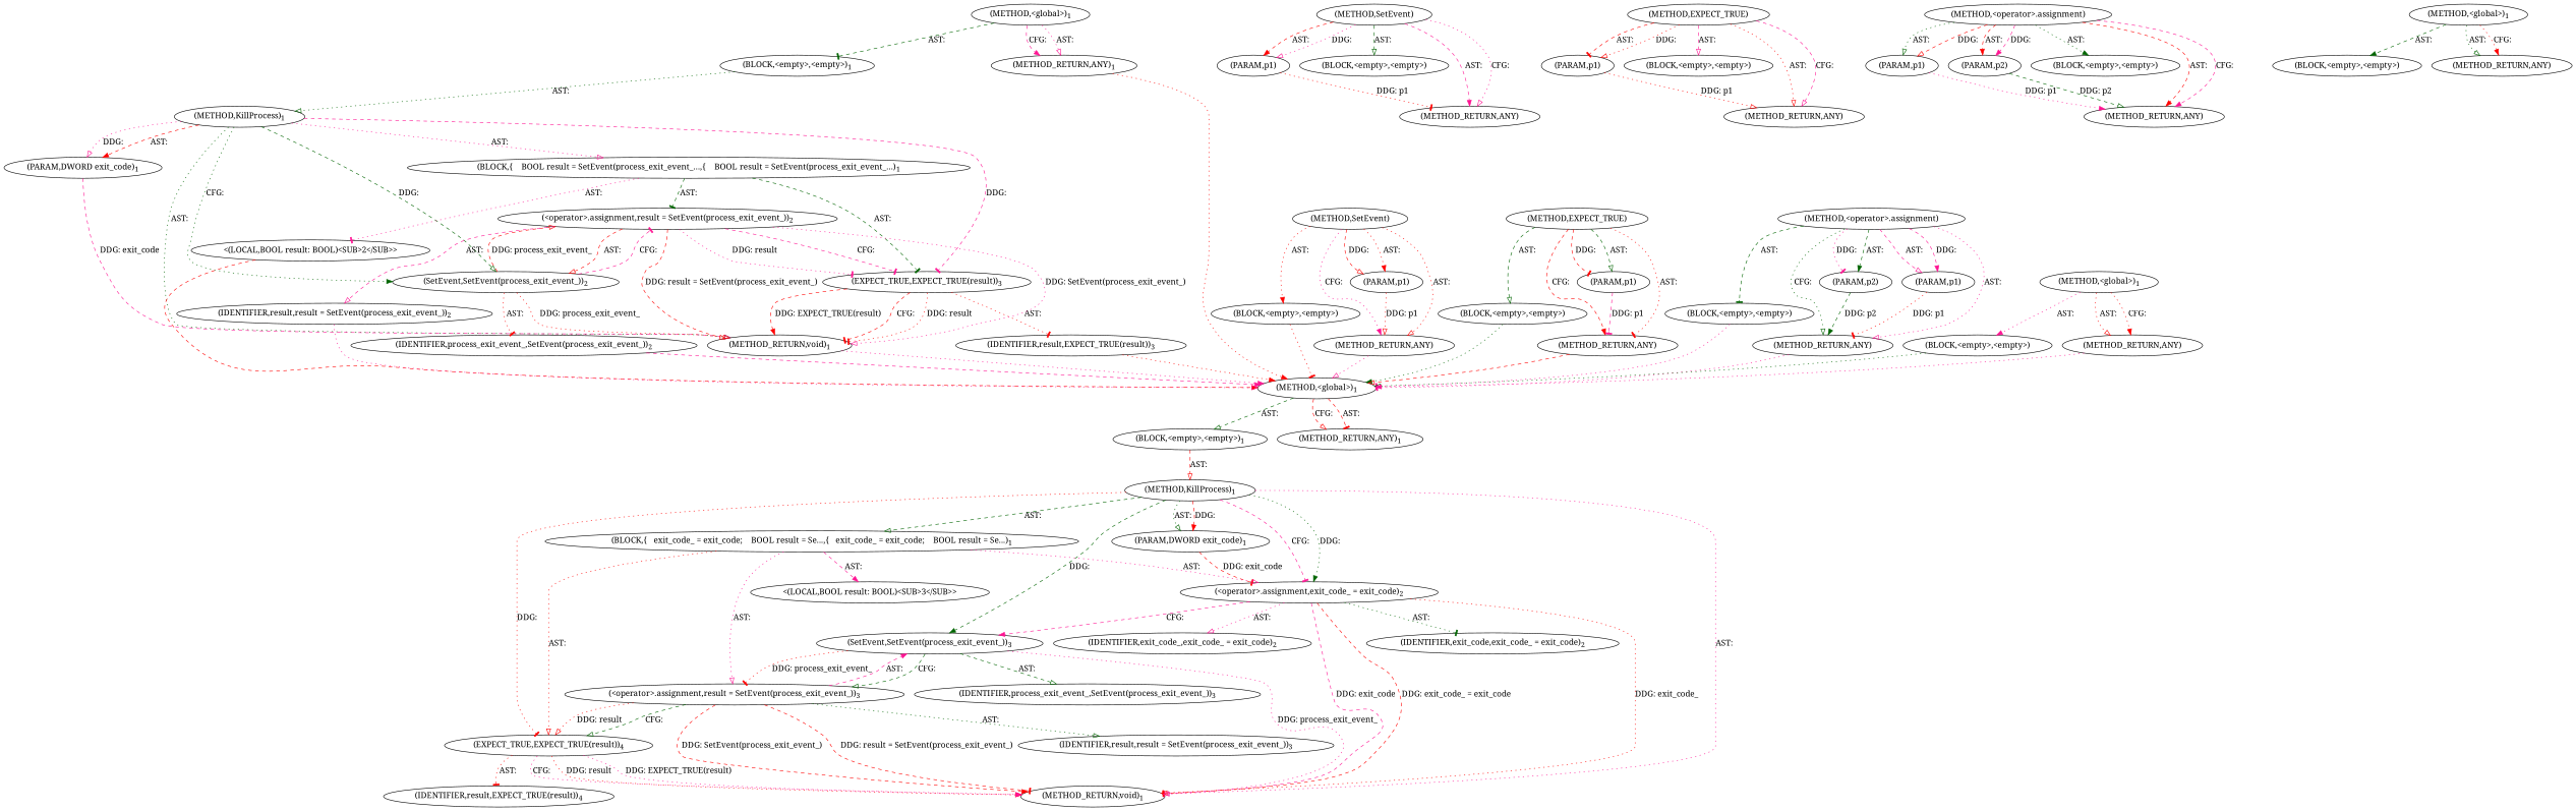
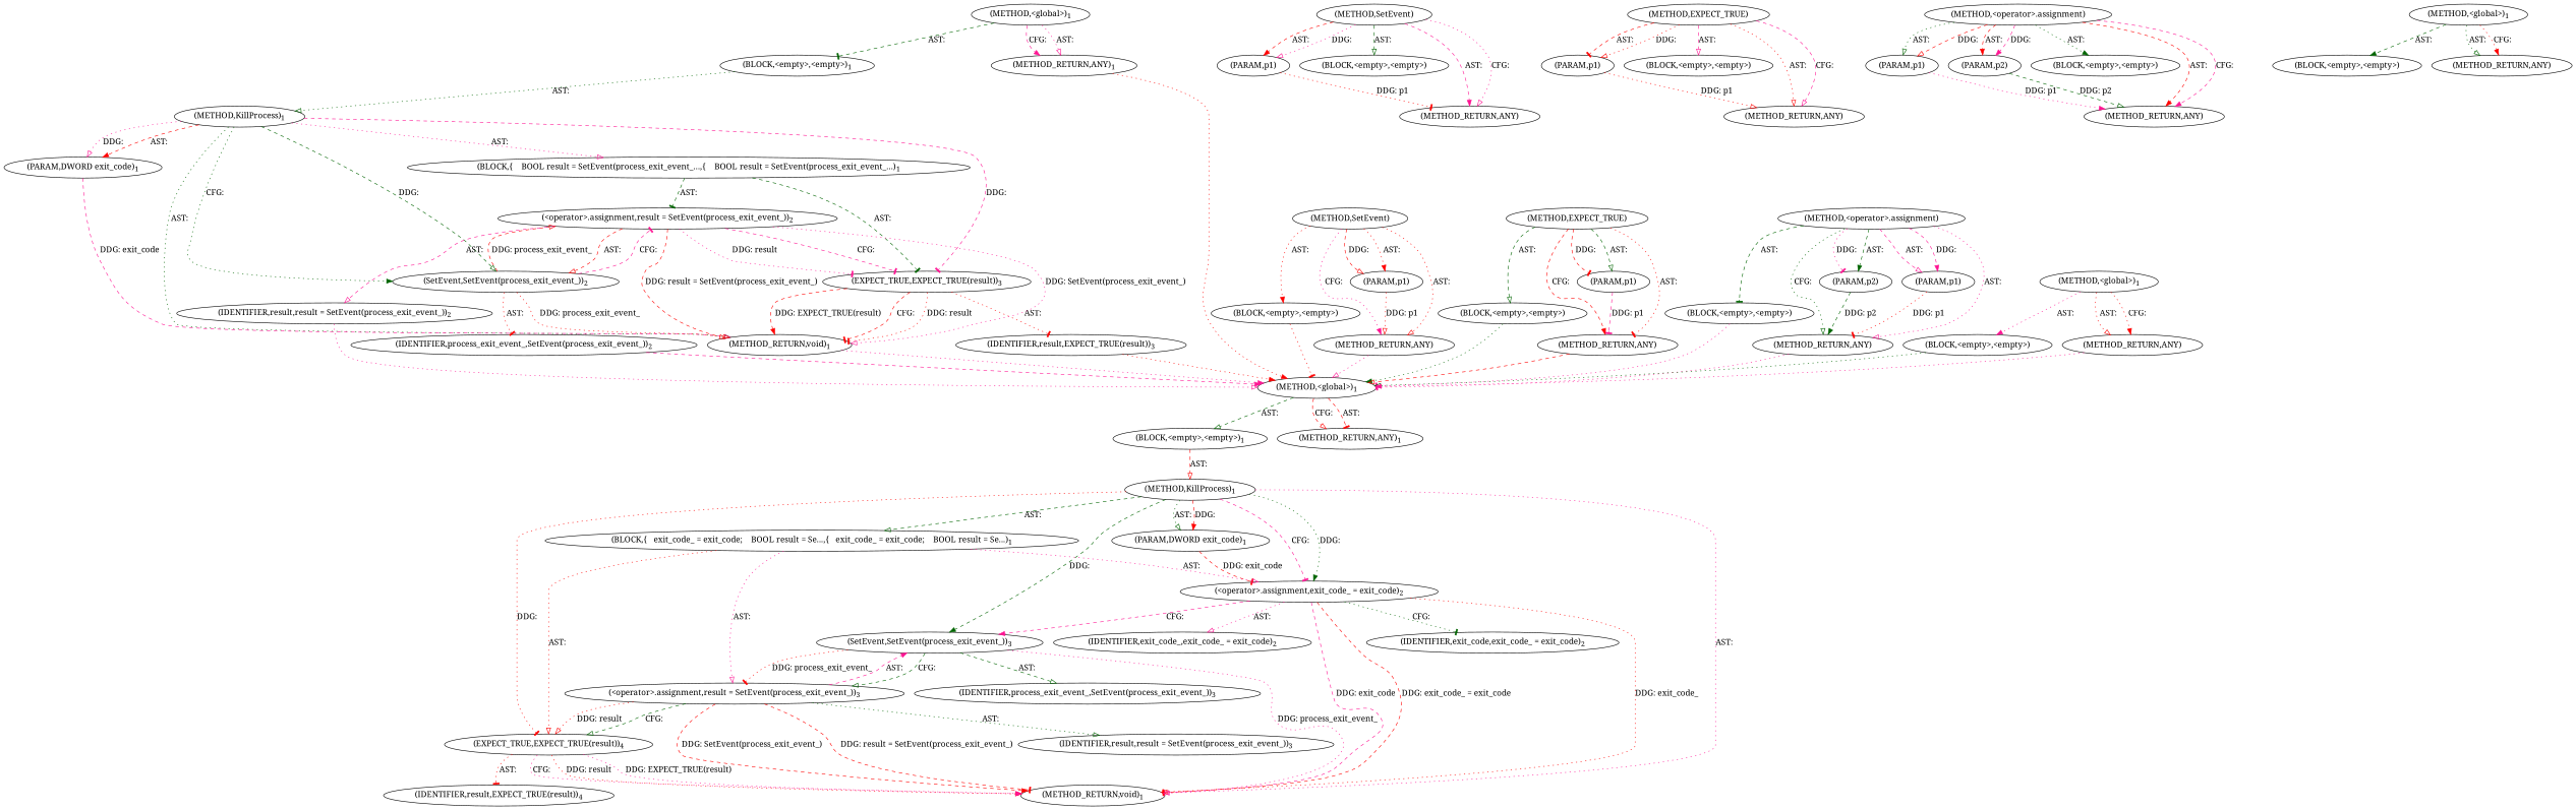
  digraph {
    fontname="Noto Serif"
    node [fontname="Noto Serif"]
    edge [arrowhead=onormal color=red fontname="Noto Serif" style=dotted]
    n1 [label=<(METHOD,&lt;global&gt;)<SUB>1</SUB>>]
    n2 [label=<(BLOCK,&lt;empty&gt;,&lt;empty&gt;)<SUB>1</SUB>>]
    n3 [label=<(METHOD_RETURN,ANY)<SUB>1</SUB>>]
    n4 [label=<(METHOD,KillProcess)<SUB>1</SUB>>]
    n5 [label=<(PARAM,DWORD exit_code)<SUB>1</SUB>>]
    n6 [label=<(BLOCK,{   exit_code_ = exit_code;    BOOL result = Se...,{   exit_code_ = exit_code;    BOOL result = Se...)<SUB>1</SUB>>]
    n7 [label=<(&lt;operator&gt;.assignment,exit_code_ = exit_code)<SUB>2</SUB>>]
    n8 [label=<(SetEvent,SetEvent(process_exit_event_))<SUB>3</SUB>>]
    n9 [label=<(EXPECT_TRUE,EXPECT_TRUE(result))<SUB>4</SUB>>]
    n10 [label=<(METHOD_RETURN,void)<SUB>1</SUB>>]
-   n11 [label="<(LOCAL,BOOL result: BOOL)<SUB>3</SUB>>"]
    n12 [label=<(&lt;operator&gt;.assignment,result = SetEvent(process_exit_event_))<SUB>3</SUB>>]
    n13 [label=<(IDENTIFIER,exit_code_,exit_code_ = exit_code)<SUB>2</SUB>>]
    n14 [label=<(IDENTIFIER,exit_code,exit_code_ = exit_code)<SUB>2</SUB>>]
    n15 [label=<(IDENTIFIER,process_exit_event_,SetEvent(process_exit_event_))<SUB>3</SUB>>]
    n16 [label=<(IDENTIFIER,result,EXPECT_TRUE(result))<SUB>4</SUB>>]
    n17 [label=<(IDENTIFIER,result,result = SetEvent(process_exit_event_))<SUB>3</SUB>>]
    n18 [label=<(METHOD,SetEvent)>]
    n19 [label=<(PARAM,p1)>]
    n20 [label=<(BLOCK,&lt;empty&gt;,&lt;empty&gt;)>]
    n21 [label=<(METHOD_RETURN,ANY)>]
    n22 [label=<(METHOD,EXPECT_TRUE)>]
    n23 [label=<(PARAM,p1)>]
    n24 [label=<(BLOCK,&lt;empty&gt;,&lt;empty&gt;)>]
    n25 [label=<(METHOD_RETURN,ANY)>]
    n26 [label=<(METHOD,&lt;operator&gt;.assignment)>]
    n27 [label=<(PARAM,p1)>]
    n28 [label=<(PARAM,p2)>]
    n29 [label=<(BLOCK,&lt;empty&gt;,&lt;empty&gt;)>]
    n30 [label=<(METHOD_RETURN,ANY)>]
    n31 [label=<(METHOD,&lt;global&gt;)<SUB>1</SUB>>]
    n32 [label=<(BLOCK,&lt;empty&gt;,&lt;empty&gt;)>]
    n33 [label=<(METHOD_RETURN,ANY)>]
    n34 [label=<(METHOD,&lt;global&gt;)<SUB>1</SUB>>]
    n35 [label=<(BLOCK,&lt;empty&gt;,&lt;empty&gt;)<SUB>1</SUB>>]
    n36 [label=<(METHOD_RETURN,ANY)<SUB>1</SUB>>]
    n37 [label=<(METHOD,KillProcess)<SUB>1</SUB>>]
    n38 [label=<(PARAM,DWORD exit_code)<SUB>1</SUB>>]
    n39 [label=<(BLOCK,{    BOOL result = SetEvent(process_exit_event_...,{    BOOL result = SetEvent(process_exit_event_...)<SUB>1</SUB>>]
    n40 [label=<(SetEvent,SetEvent(process_exit_event_))<SUB>2</SUB>>]
    n41 [label=<(EXPECT_TRUE,EXPECT_TRUE(result))<SUB>3</SUB>>]
    n42 [label=<(METHOD_RETURN,void)<SUB>1</SUB>>]
-   n43 [label="<(LOCAL,BOOL result: BOOL)<SUB>2</SUB>>"]
    n44 [label=<(&lt;operator&gt;.assignment,result = SetEvent(process_exit_event_))<SUB>2</SUB>>]
    n45 [label=<(IDENTIFIER,process_exit_event_,SetEvent(process_exit_event_))<SUB>2</SUB>>]
    n46 [label=<(IDENTIFIER,result,EXPECT_TRUE(result))<SUB>3</SUB>>]
    n47 [label=<(IDENTIFIER,result,result = SetEvent(process_exit_event_))<SUB>2</SUB>>]
    n48 [label=<(METHOD,SetEvent)>]
    n49 [label=<(PARAM,p1)>]
    n50 [label=<(BLOCK,&lt;empty&gt;,&lt;empty&gt;)>]
    n51 [label=<(METHOD_RETURN,ANY)>]
    n52 [label=<(METHOD,EXPECT_TRUE)>]
    n53 [label=<(PARAM,p1)>]
    n54 [label=<(BLOCK,&lt;empty&gt;,&lt;empty&gt;)>]
    n55 [label=<(METHOD_RETURN,ANY)>]
    n56 [label=<(METHOD,&lt;operator&gt;.assignment)>]
    n57 [label=<(PARAM,p1)>]
    n58 [label=<(PARAM,p2)>]
    n59 [label=<(BLOCK,&lt;empty&gt;,&lt;empty&gt;)>]
    n60 [label=<(METHOD_RETURN,ANY)>]
    n61 [label=<(METHOD,&lt;global&gt;)<SUB>1</SUB>>]
    n62 [label=<(BLOCK,&lt;empty&gt;,&lt;empty&gt;)>]
    n63 [label=<(METHOD_RETURN,ANY)>]
    n1 -> n2 [color=darkgreen label="AST: " style=dashed]
    n1 -> n3 [arrowhead=tee label="AST: " style=dashed]
    n1 -> n3 [label="CFG: " style=dashed]
    n2 -> n4 [label="AST: " style=dashed]
    n4 -> n5 [color=darkgreen label="AST: "]
    n4 -> n5 [arrowhead=normal label="DDG: " style=dashed]
    n4 -> n6 [color=darkgreen label="AST: " style=dashed]
    n4 -> n7 [arrowhead=tee color=deeppink label="CFG: " style=dashed]
    n4 -> n7 [arrowhead=normal color=darkgreen label="DDG: "]
    n4 -> n8 [arrowhead=normal color=darkgreen label="DDG: " style=dashed]
    n4 -> n9 [arrowhead=tee label="DDG: "]
    n4 -> n10 [arrowhead=tee color=deeppink label="AST: "]
    n5 -> n7 [arrowhead=tee label="DDG: exit_code" style=dashed]
    n6 -> n7 [color=deeppink label="AST: "]
    n6 -> n9 [label="AST: "]
-   n6 -> n11 [arrowhead=normal color=deeppink label="AST: " style=dashed]
    n6 -> n12 [color=deeppink label="AST: "]
    n7 -> n8 [arrowhead=normal color=deeppink label="CFG: " style=dashed]
    n7 -> n10 [color=deeppink label="DDG: exit_code" style=dashed]
    n7 -> n10 [arrowhead=tee label="DDG: exit_code_ = exit_code" style=dashed]
    n7 -> n10 [label="DDG: exit_code_"]
    n7 -> n13 [color=deeppink label="AST: "]
-   n7 -> n14 [arrowhead=tee color=darkgreen label="AST: "]
+   n7 -> n14 [arrowhead=tee color=darkgreen label="CFG: "]
    n8 -> n10 [color=deeppink label="DDG: process_exit_event_"]
    n8 -> n12 [color=darkgreen label="CFG: " style=dashed]
    n8 -> n12 [arrowhead=tee label="DDG: process_exit_event_"]
    n8 -> n15 [color=darkgreen label="AST: " style=dashed]
    n9 -> n10 [color=deeppink label="CFG: "]
    n9 -> n10 [arrowhead=normal label="DDG: result"]
    n9 -> n10 [arrowhead=normal color=deeppink label="DDG: EXPECT_TRUE(result)"]
    n9 -> n16 [arrowhead=tee label="AST: "]
    n12 -> n8 [arrowhead=normal color=deeppink label="AST: " style=dashed]
    n12 -> n9 [color=darkgreen label="CFG: " style=dashed]
    n12 -> n9 [label="DDG: result"]
    n12 -> n10 [arrowhead=normal label="DDG: SetEvent(process_exit_event_)" style=dashed]
    n12 -> n10 [arrowhead=tee label="DDG: result = SetEvent(process_exit_event_)" style=dashed]
    n12 -> n17 [color=darkgreen label="AST: "]
    n18 -> n19 [arrowhead=normal label="AST: " style=dashed]
    n18 -> n19 [color=deeppink label="DDG: "]
    n18 -> n20 [color=darkgreen label="AST: " style=dashed]
    n18 -> n21 [arrowhead=normal color=deeppink label="AST: " style=dashed]
    n18 -> n21 [color=deeppink label="CFG: "]
    n19 -> n21 [arrowhead=tee label="DDG: p1"]
    n22 -> n23 [arrowhead=tee label="AST: " style=dashed]
    n22 -> n23 [label="DDG: "]
    n22 -> n24 [color=deeppink label="AST: " style=dashed]
    n22 -> n25 [label="AST: "]
    n22 -> n25 [color=deeppink label="CFG: " style=dashed]
    n23 -> n25 [label="DDG: p1"]
    n26 -> n27 [color=darkgreen label="AST: "]
    n26 -> n27 [label="DDG: " style=dashed]
    n26 -> n28 [arrowhead=normal label="AST: " style=dashed]
    n26 -> n28 [arrowhead=normal color=deeppink label="DDG: " style=dashed]
    n26 -> n29 [arrowhead=normal color=darkgreen label="AST: "]
    n26 -> n30 [arrowhead=normal label="AST: " style=dashed]
    n26 -> n30 [arrowhead=normal color=deeppink label="CFG: " style=dashed]
    n27 -> n30 [arrowhead=normal color=deeppink label="DDG: p1"]
    n28 -> n30 [color=darkgreen label="DDG: p2" style=dashed]
    n31 -> n32 [arrowhead=normal color=darkgreen label="AST: " style=dashed]
    n31 -> n33 [color=darkgreen label="AST: "]
    n31 -> n33 [arrowhead=normal label="CFG: "]
    n34 -> n35 [arrowhead=tee color=darkgreen label="AST: " style=dashed]
    n34 -> n36 [color=deeppink label="AST: "]
    n34 -> n36 [arrowhead=normal color=deeppink label="CFG: " style=dashed]
    n35 -> n37 [color=darkgreen label="AST: "]
    n36 -> n1 [arrowhead=normal]
    n37 -> n38 [arrowhead=normal label="AST: " style=dashed]
    n37 -> n38 [color=deeppink label="DDG: "]
    n37 -> n39 [color=deeppink label="AST: "]
    n37 -> n40 [arrowhead=normal color=darkgreen label="CFG: "]
    n37 -> n40 [color=darkgreen label="DDG: " style=dashed]
    n37 -> n41 [arrowhead=tee color=deeppink label="DDG: " style=dashed]
    n37 -> n42 [color=darkgreen label="AST: "]
    n38 -> n42 [color=deeppink label="DDG: exit_code" style=dashed]
    n39 -> n41 [arrowhead=tee color=darkgreen label="AST: " style=dashed]
-   n39 -> n43 [arrowhead=tee color=deeppink label="AST: "]
    n39 -> n44 [arrowhead=tee color=darkgreen label="AST: " style=dashed]
    n40 -> n42 [label="DDG: process_exit_event_"]
    n40 -> n44 [arrowhead=tee color=deeppink label="CFG: " style=dashed]
    n40 -> n44 [label="DDG: process_exit_event_" style=dashed]
    n40 -> n45 [arrowhead=tee label="AST: "]
    n41 -> n42 [arrowhead=tee label="CFG: " style=dashed]
    n41 -> n42 [arrowhead=tee label="DDG: result"]
    n41 -> n42 [arrowhead=normal label="DDG: EXPECT_TRUE(result)" style=dashed]
    n41 -> n46 [arrowhead=tee label="AST: "]
    n42 -> n1 [arrowhead=normal color=deeppink]
-   n43 -> n1 [arrowhead=normal style=dashed]
    n44 -> n40 [label="AST: " style=dashed]
    n44 -> n41 [arrowhead=tee color=deeppink label="CFG: " style=dashed]
    n44 -> n41 [arrowhead=tee color=deeppink label="DDG: result"]
    n44 -> n42 [color=deeppink label="DDG: SetEvent(process_exit_event_)"]
    n44 -> n42 [label="DDG: result = SetEvent(process_exit_event_)" style=dashed]
    n44 -> n47 [color=deeppink label="AST: " style=dashed]
    n45 -> n1 [arrowhead=normal color=deeppink style=dashed]
    n46 -> n1 [arrowhead=normal]
    n47 -> n1 [color=deeppink]
    n48 -> n49 [arrowhead=normal label="AST: "]
    n48 -> n49 [label="DDG: " style=dashed]
    n48 -> n50 [arrowhead=normal label="AST: "]
    n48 -> n51 [label="AST: "]
    n48 -> n51 [arrowhead=normal color=deeppink label="CFG: "]
    n49 -> n51 [label="DDG: p1"]
    n50 -> n1 [arrowhead=tee]
    n51 -> n1 [color=deeppink]
    n52 -> n53 [color=darkgreen label="AST: " style=dashed]
    n52 -> n53 [arrowhead=tee label="DDG: " style=dashed]
    n52 -> n54 [color=darkgreen label="AST: " style=dashed]
    n52 -> n55 [arrowhead=tee label="AST: "]
    n52 -> n55 [arrowhead=normal label="CFG: " style=dashed]
    n53 -> n55 [arrowhead=tee color=deeppink label="DDG: p1" style=dashed]
    n54 -> n1 [arrowhead=normal color=darkgreen]
    n55 -> n1 [style=dashed]
    n56 -> n57 [color=deeppink label="AST: " style=dashed]
    n56 -> n57 [arrowhead=normal color=deeppink label="DDG: " style=dashed]
    n56 -> n58 [arrowhead=normal color=darkgreen label="AST: " style=dashed]
    n56 -> n58 [arrowhead=tee color=deeppink label="DDG: "]
    n56 -> n59 [arrowhead=tee color=darkgreen label="AST: " style=dashed]
    n56 -> n60 [color=deeppink label="AST: "]
    n56 -> n60 [color=darkgreen label="CFG: "]
    n57 -> n60 [arrowhead=tee label="DDG: p1"]
    n58 -> n60 [arrowhead=normal color=darkgreen label="DDG: p2" style=dashed]
    n59 -> n1 [arrowhead=tee color=deeppink]
    n60 -> n1 [arrowhead=tee color=deeppink]
    n61 -> n62 [arrowhead=normal color=deeppink label="AST: "]
    n61 -> n63 [label="AST: "]
    n61 -> n63 [arrowhead=normal label="CFG: "]
    n62 -> n1 [color=darkgreen]
    n63 -> n1 [arrowhead=normal color=deeppink]
  }
